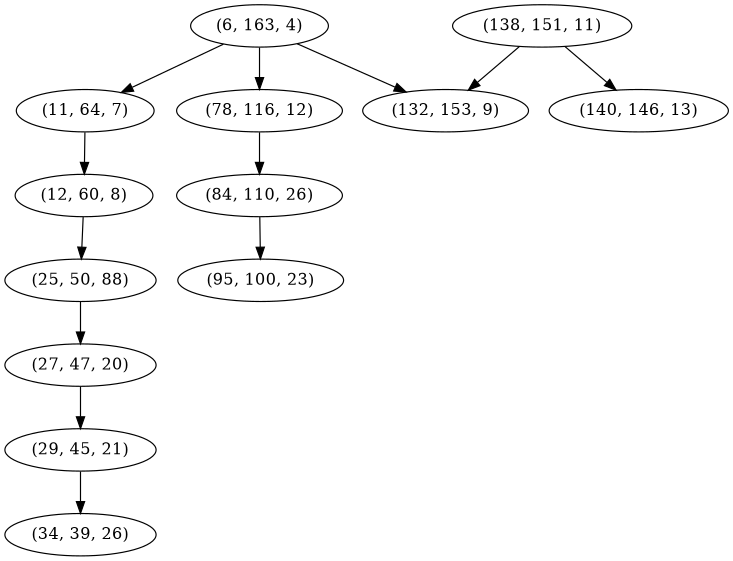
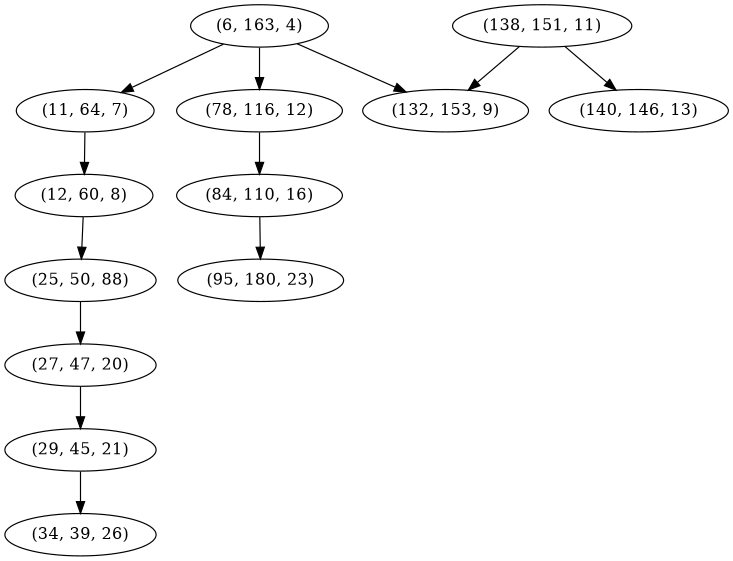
  digraph {
    "(6, 163, 4)"
    "(11, 64, 7)"
    "(78, 116, 12)"
    "(132, 153, 9)"
    "(12, 60, 8)"
-   "(84, 110, 16)" [label="(84, 110, 26)"]
+   "(84, 110, 16)"
    n7 [label="(25, 50, 88)"]
    "(27, 47, 20)"
    "(29, 45, 21)"
    "(34, 39, 26)"
-   "(95, 100, 23)"
+   "(95, 100, 23)" [label="(95, 180, 23)"]
    "(138, 151, 11)"
    "(140, 146, 13)"
    "(6, 163, 4)" -> "(11, 64, 7)"
    "(6, 163, 4)" -> "(78, 116, 12)"
    "(6, 163, 4)" -> "(132, 153, 9)"
    "(11, 64, 7)" -> "(12, 60, 8)"
    "(78, 116, 12)" -> "(84, 110, 16)"
    "(12, 60, 8)" -> n7
    "(84, 110, 16)" -> "(95, 100, 23)"
    n7 -> "(27, 47, 20)"
    "(27, 47, 20)" -> "(29, 45, 21)"
    "(29, 45, 21)" -> "(34, 39, 26)"
    "(138, 151, 11)" -> "(132, 153, 9)"
    "(138, 151, 11)" -> "(140, 146, 13)"
  }
